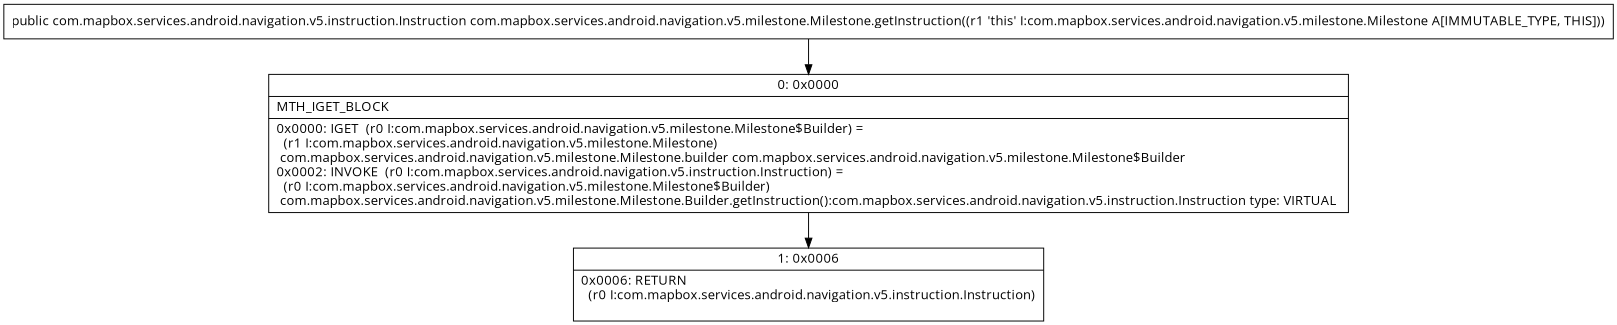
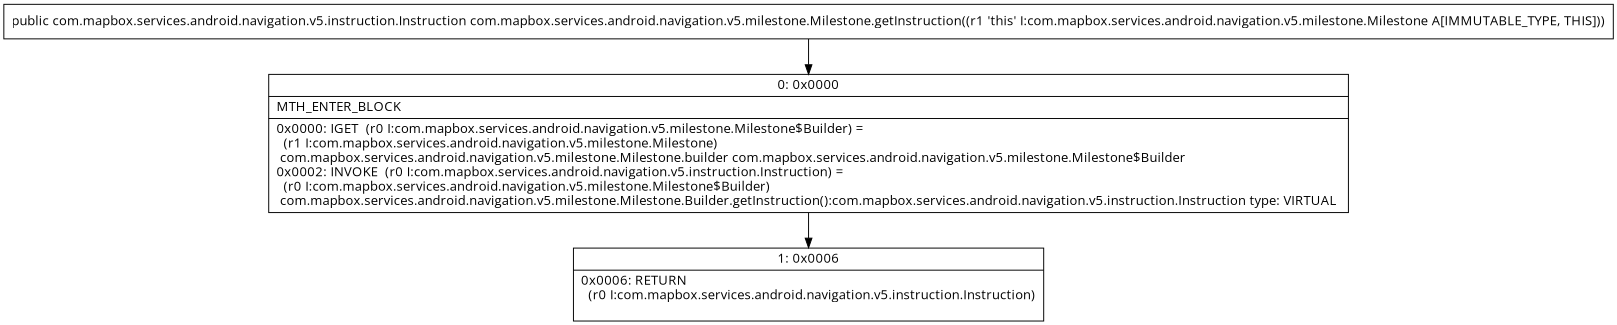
  digraph {
    fontname="Open Sans"
    node [shape=record fontname="Open Sans"]
    edge [fontname="Open Sans"]
-   n1 [label="{0\:\ 0x0000|MTH_IGET_BLOCK\l|0x0000: IGET  (r0 I:com.mapbox.services.android.navigation.v5.milestone.Milestone$Builder) = \l  (r1 I:com.mapbox.services.android.navigation.v5.milestone.Milestone)\l com.mapbox.services.android.navigation.v5.milestone.Milestone.builder com.mapbox.services.android.navigation.v5.milestone.Milestone$Builder \l0x0002: INVOKE  (r0 I:com.mapbox.services.android.navigation.v5.instruction.Instruction) = \l  (r0 I:com.mapbox.services.android.navigation.v5.milestone.Milestone$Builder)\l com.mapbox.services.android.navigation.v5.milestone.Milestone.Builder.getInstruction():com.mapbox.services.android.navigation.v5.instruction.Instruction type: VIRTUAL \l}"]
+   n1 [label="{0\:\ 0x0000|MTH_ENTER_BLOCK\l|0x0000: IGET  (r0 I:com.mapbox.services.android.navigation.v5.milestone.Milestone$Builder) = \l  (r1 I:com.mapbox.services.android.navigation.v5.milestone.Milestone)\l com.mapbox.services.android.navigation.v5.milestone.Milestone.builder com.mapbox.services.android.navigation.v5.milestone.Milestone$Builder \l0x0002: INVOKE  (r0 I:com.mapbox.services.android.navigation.v5.instruction.Instruction) = \l  (r0 I:com.mapbox.services.android.navigation.v5.milestone.Milestone$Builder)\l com.mapbox.services.android.navigation.v5.milestone.Milestone.Builder.getInstruction():com.mapbox.services.android.navigation.v5.instruction.Instruction type: VIRTUAL \l}"]
    n2 [label="{1\:\ 0x0006|0x0006: RETURN  \l  (r0 I:com.mapbox.services.android.navigation.v5.instruction.Instruction)\l \l}"]
    n3 [label="{public com.mapbox.services.android.navigation.v5.instruction.Instruction com.mapbox.services.android.navigation.v5.milestone.Milestone.getInstruction((r1 'this' I:com.mapbox.services.android.navigation.v5.milestone.Milestone A[IMMUTABLE_TYPE, THIS])) }"]
    n1 -> n2
    n3 -> n1
  }
